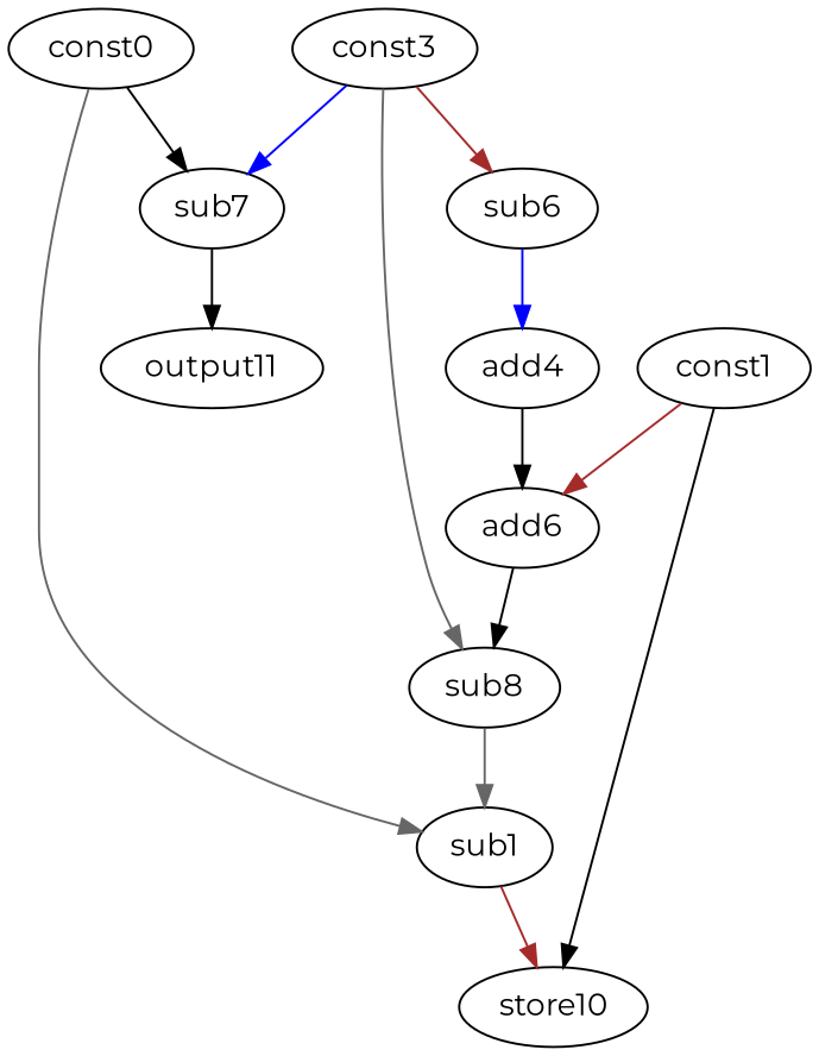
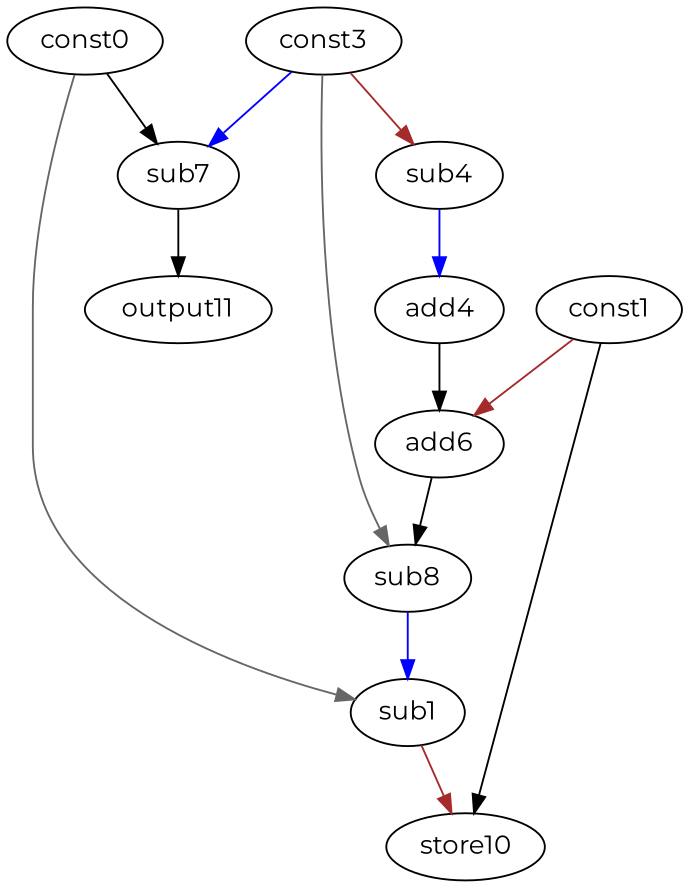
  digraph {
    fontname=Montserrat
    node [fontname=Montserrat opcode=sub]
    edge [color=black fontname=Montserrat operand=1]
    const0 [opcode=const]
    sub7
    n3 [label=sub1]
    output11 [opcode=output]
    store10 [opcode=store]
    const1 [opcode=const]
    add6 [opcode=add]
    sub8
    n9 [label=add4 opcode=add]
-   sub4 [label=sub6]
+   sub4
    const3 [opcode=const]
    const0 -> sub7 [operand=0]
    const0 -> n3 [color=gray40]
    sub7 -> output11 [operand=0]
    n3 -> store10 [color=brown operand=0]
    const1 -> store10
    const1 -> add6 [color=brown operand=0]
    add6 -> sub8
-   sub8 -> n3 [color=gray40 operand=0]
+   sub8 -> n3 [color=blue operand=0]
    n9 -> add6
    sub4 -> n9 [color=blue]
    const3 -> sub7 [color=blue]
    const3 -> sub8 [color=gray40 operand=0]
    const3 -> sub4 [color=brown]
  }
